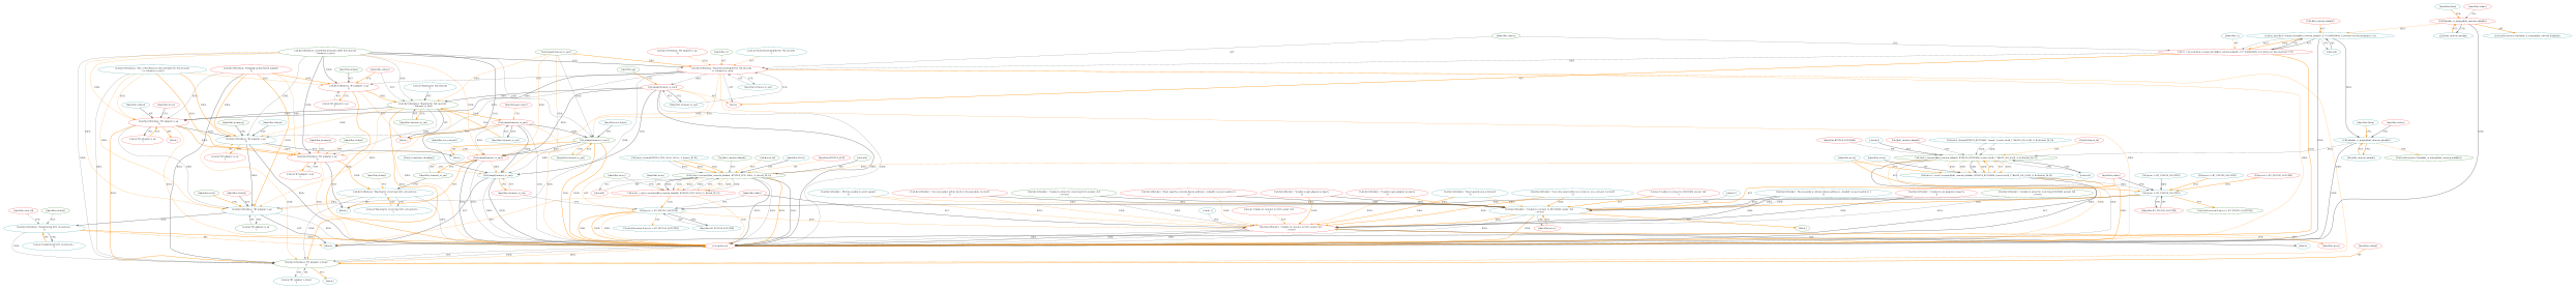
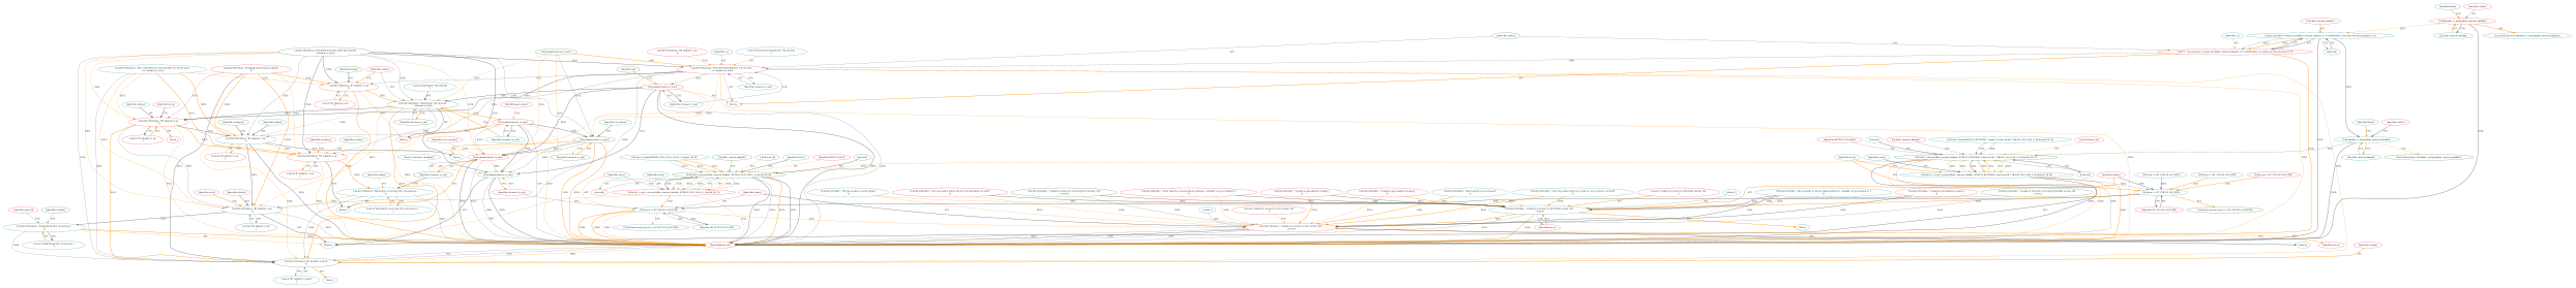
  digraph {
    fontname="Open Sans"
    node [color=teal fontname="Open Sans"]
    edge [color=gray40 fontname="Open Sans" style=solid]
    n1 [label="(Call,bt_interface->create_bond(&bt_remote_bdaddr, 0 /* UNKNOWN; Currently not documented :( */))"]
    n2 [color=red label="(Call,rc = bt_interface->create_bond(&bt_remote_bdaddr, 0 /* UNKNOWN; Currently not documented :( */))"]
    n3 [label="(Call,bdaddr_is_empty(&bt_remote_bdaddr))"]
    n4 [label="(Literal,0)"]
-   n5 [color=red label="(Currently,int)"]
+   n5 [color=red label="(MethodReturn,int)"]
    n6 [color=red label="(Call,fprintf(stdout, \"Started bonding:%d for %d seconds\n\", rc, timeout_in_sec))"]
    n7 [color=red label="(Block,)"]
    n8 [color=darkgreen label="(Call,sock->connect(&bt_remote_bdaddr, BTSOCK_RFCOMM, (const uint8_t *)&HFP_AG_UUID, 0, &rfcomm_fd, 0))"]
    n9 [label="(Call,&bt_remote_bdaddr)"]
    n10 [color=darkgreen label="(ControlStructure,if (bdaddr_is_empty(&bt_remote_bdaddr)))"]
    n11 [color=darkgreen label="(Call,fprintf(stdout, \"BT adapter is down\n\"))"]
    n12 [color=red label="(Call,bdaddr_is_empty(&bt_remote_bdaddr))"]
    n13 [label="(ControlStructure,if (bdaddr_is_empty(&bt_remote_bdaddr)))"]
    n14 [label="(Call,&bt_remote_bdaddr)"]
    n15 [color=red label="(Call,sleep(timeout_in_sec))"]
    n16 [color=red label="(Call,fprintf(stdout, \"BT adapter is up\n\"))"]
    n17 [label="(Call,fprintf(stdout, \"BT adapter is up\n\"))"]
    n18 [color=red label="(Call,fprintf(stdout, \"BT adapter is up\n\"))"]
    n19 [label="(Call,fprintf(stdout, \"BT adapter is up\n\"))"]
    n20 [color=red label="(Call,fprintf(stdout, \"BT adapter is up\n\"))"]
    n21 [label="(Identifier,timeout_in_sec)"]
    n22 [color=darkgreen label="(Call,fprintf(stdout, \"Waiting for %d seconds\n\", timeout_in_sec))"]
    n23 [color=darkgreen label="(Call,sleep(timeout_in_sec))"]
    n24 [color=red label="(Call,sleep(timeout_in_sec))"]
    n25 [label="(Call,sleep(timeout_in_sec))"]
    n26 [label="(Identifier,timeout_in_sec)"]
    n27 [color=red label="(Literal,\"BT adapter is up\n\")"]
    n28 [color=red label="(Block,)"]
    n29 [label="(Block,)"]
    n30 [color=red label="(Literal,\"BT adapter is up\n\")"]
    n31 [label="(Block,)"]
    n32 [label="(Call,fprintf(stdout, \"Waiting for incoming SCO connections...\n\"))"]
    n33 [color=red label="(Literal,\"BT adapter is up\n\")"]
    n34 [label="(Block,)"]
    n35 [label="(Call,fprintf(stdout, \"Establishing SCO connection...\n\"))"]
    n36 [color=darkgreen label="(Literal,\"BT adapter is up\n\")"]
    n37 [label="(Literal,\"BT adapter is down\n\")"]
    n38 [label="(Block,)"]
    n39 [color=red label="(Block,)"]
    n40 [color=red label="(Literal,\"BT adapter is up\n\")"]
    n41 [color=red label="(Call,sleep(timeout_in_sec))"]
    n42 [color=darkgreen label="(Identifier,timeout_in_sec)"]
    n43 [color=darkgreen label="(Identifier,timeout_in_sec)"]
    n44 [color=darkgreen label="(Identifier,timeout_in_sec)"]
    n45 [color=red label="(Identifier,timeout_in_sec)"]
    n46 [label="(Identifier,timeout_in_sec)"]
    n47 [label="(Call,error != BT_STATUS_SUCCESS)"]
    n48 [label="(Literal,\"Waiting for incoming SCO connections...\n\")"]
    n49 [label="(Literal,\"Establishing SCO connection...\n\")"]
    n50 [label="(Call,error = sock->connect(&bt_remote_bdaddr, BTSOCK_RFCOMM, (const uint8_t *)&HFP_AG_UUID, 0, &rfcomm_fd, 0))"]
    n51 [color=darkgreen label="(Call,sock->connect(&bt_remote_bdaddr, BTSOCK_SCO, NULL, 5, &sock_fd, 0))"]
    n52 [label="(Literal,0)"]
    n53 [label="(Call,error != BT_STATUS_SUCCESS)"]
    n54 [color=red label="(Call,error = sock->connect(&bt_remote_bdaddr, BTSOCK_SCO, NULL, 5, &sock_fd, 0))"]
    n55 [color=red label="(Literal,0)"]
    n56 [label="(Call,fprintf(stderr, \"Unable to connect to RFCOMM socket: %d.\n\", error))"]
    n57 [color=darkgreen label="(ControlStructure,if (error != BT_STATUS_SUCCESS))"]
    n58 [color=red label="(Identifier,BT_STATUS_SUCCESS)"]
    n59 [color=red label="(Call,fprintf(stderr, \"Unable to connect to SCO socket: %d.\n\", error))"]
    n60 [color=darkgreen label="(Block,)"]
    n61 [color=red label="(Identifier,error)"]
    n62 [label="(Identifier,BT_STATUS_SUCCESS)"]
    n63 [label="(ControlStructure,if (error != BT_STATUS_SUCCESS))"]
    n64 [color=red label="(Identifier,error)"]
    n65 [label="(Block,)"]
    n66 [label="(Literal,1)"]
    n67 [label="(Literal,\"Started bonding:%d for %d seconds\n\")"]
    n68 [label="(Call,bt_interface->disable())"]
    n69 [color=red label="(Call,fprintf(stderr, \"Unable to get adapter property\n\"))"]
    n70 [color=darkgreen label="(Identifier,stdout)"]
    n71 [color=red label="(Call,&rfcomm_fd)"]
-   n72 [color=darkgreen label="(Identifier,sock)"]
+   n72 [color=red label="(Identifier,sock)"]
    n73 [color=red label="(Identifier,stdout)"]
    n74 [label="(Call,error != BT_STATUS_SUCCESS)"]
    n75 [color=red label="(Identifier,property)"]
    n76 [color=darkgreen label="(Identifier,stdout)"]
    n77 [color=red label="(Call,fprintf(stdout, \"Bringing up bluetooth adapter\n\"))"]
    n78 [label="(Identifier,error)"]
    n79 [label="(Identifier,false)"]
    n80 [label="(Call,fprintf(stderr, \"Must specify a remote device address [ --bdaddr=xx:yy:zz:aa:bb:cc ]\n\"))"]
    n81 [color=red label="(Identifier,BTSOCK_RFCOMM)"]
    n82 [label="(Call,fprintf(stderr, \"Can only select either sco_listen or sco_connect, not both\n\"))"]
    n83 [color=red label="(Identifier,stderr)"]
    n84 [label="(Identifier,stdout)"]
    n85 [color=red label="(Identifier,stderr)"]
    n86 [color=darkgreen label="(Identifier,rc)"]
    n87 [label="(Literal,1)"]
    n88 [color=red label="(Literal,\"Unable to connect to RFCOMM socket: %d.\n\")"]
    n89 [label="(Identifier,false)"]
    n90 [color=darkgreen label="(Call,sleep(timeout_in_sec))"]
    n91 [label="(Identifier,NULL)"]
    n92 [color=darkgreen label="(Call,fprintf(stderr, \"Unable to listen for incoming SCO sockets: %d\n\", error))"]
    n93 [color=red label="(Identifier,get_name)"]
    n94 [color=red label="(Identifier,stdout)"]
    n95 [color=darkgreen label="(Call,fprintf(stderr, \"Unable to listen for incoming RFCOMM socket: %d\n\", error))"]
    n96 [color=red label="(Call,fprintf(stderr, \"Unable to set adapter property\n\"))"]
    n97 [label="(Identifier,rc)"]
    n98 [label="(Call,sock->listen(BTSOCK_RFCOMM, \"meow\", (const uint8_t *)&HFP_AG_UUID, 0, &rfcomm_fd, 0))"]
    n99 [color=darkgreen label="(Identifier,stdout)"]
    n100 [label="(Call,error != BT_STATUS_SUCCESS)"]
    n101 [color=red label="(Identifier,stderr)"]
    n102 [label="(Identifier,sco_listen)"]
    n103 [color=red label="(Call,fprintf(stderr, \"Can only select either bond or discoverable, not both\n\"))"]
    n104 [color=darkgreen label="(Literal,5)"]
    n105 [color=red label="(Identifier,stderr)"]
    n106 [color=darkgreen label="(Identifier,stdout)"]
    n107 [color=darkgreen label="(Identifier,up)"]
    n108 [color=red label="(Call,fprintf(stderr, \"Unable to get adapter property\n\"))"]
    n109 [color=darkgreen label="(Identifier,property)"]
    n110 [label="(Call,fprintf(stdout, \"Set rc:%d device as discoverable for %d seconds\n\", rc, timeout_in_sec))"]
-   n111 [label="(Identifier,sco_connect)"]
+   n111 [color=red label="(Identifier,sco_connect)"]
    n112 [color=darkgreen label="(Identifier,stdout)"]
    n113 [label="(Identifier,error)"]
    n114 [label="(Call,sock->listen(BTSOCK_SCO, NULL, NULL, 5, &sock_fd, 0))"]
    n115 [label="(Literal,0)"]
    n116 [color=red label="(Call,&bt_remote_bdaddr)"]
    n117 [label="(Identifier,error)"]
    n118 [color=red label="(Identifier,error)"]
    n119 [label="(Literal,\"Waiting for %d seconds\n\")"]
    n120 [color=red label="(Identifier,BTSOCK_SCO)"]
    n121 [label="(Identifier,stdout)"]
    n122 [label="(Call,fprintf(stderr, \"Must specify one command\n\"))"]
    n123 [color=red label="(Identifier,sock_fd)"]
    n124 [color=darkgreen label="(Call,&bt_remote_bdaddr)"]
    n125 [color=red label="(Call,error != BT_STATUS_SUCCESS)"]
    n126 [color=red label="(Call,fprintf(stdout, \"BT adapter is up\n\"))"]
    n127 [color=red label="(Identifier,stdout)"]
    n128 [color=red label="(Call,&bt_remote_bdaddr)"]
    n129 [label="(Call,fprintf(stderr, \"Will be unable to catch signals\n\"))"]
    n130 [color=darkgreen label="(Call,&sock_fd)"]
    n131 [color=darkgreen label="(Identifier,error)"]
    n132 [color=red label="(Call,fprintf(stderr, \"Must specify a remote device address [ --bdaddr=xx:yy:zz:aa:bb:cc ]\n\"))"]
    n133 [color=darkgreen label="(Call,fprintf(stdout, \"Cancelled discovery after %d seconds\n\", timeout_in_sec))"]
    n134 [color=red label="(Literal,\"Unable to connect to SCO socket: %d.\n\")"]
    n1 -> n2 [label="AST: " style=bold]
    n1 -> n2 [label="DDG: "]
    n1 -> n2 [color=darkorange label="DDG: " style=bold]
    n1 -> n3 [label="DDG: " style=bold]
    n1 -> n4 [label="CFG: "]
    n1 -> n5 [label="DDG: " style=bold]
    n2 -> n1 [label="CFG: " style=bold]
    n2 -> n5 [color=darkorange label="DDG: " style=bold]
    n2 -> n6 [label="DDG: "]
    n2 -> n7 [color=darkorange label="AST: " style=bold]
    n3 -> n5 [label="DDG: " style=bold]
    n3 -> n8 [label="DDG: "]
    n3 -> n9 [color=darkorange label="CFG: " style=bold]
    n3 -> n10 [color=darkorange label="AST: "]
    n4 -> n1 [label="AST: " style=bold]
    n5 -> n11 [label="CFG: "]
    n6 -> n5 [color=darkorange label="DDG: "]
    n6 -> n5 [color=darkorange label="DDG: "]
    n6 -> n7 [label="AST: "]
    n6 -> n11 [color=darkorange label="DDG: "]
    n6 -> n15 [label="DDG: "]
    n6 -> n16 [label="DDG: " style=bold]
    n6 -> n17 [label="DDG: "]
    n6 -> n18 [color=darkorange label="DDG: "]
    n6 -> n19 [label="DDG: "]
    n6 -> n20 [label="DDG: "]
    n6 -> n21 [label="CFG: "]
    n8 -> n5 [label="DDG: " style=bold]
    n8 -> n5 [color=darkorange label="DDG: "]
    n8 -> n5 [label="DDG: "]
    n8 -> n50 [color=darkorange label="AST: "]
    n8 -> n50 [color=darkorange label="DDG: "]
    n8 -> n50 [color=darkorange label="DDG: "]
    n8 -> n50 [color=darkorange label="DDG: "]
    n8 -> n50 [label="DDG: " style=bold]
    n8 -> n50 [color=darkorange label="DDG: " style=bold]
    n8 -> n51 [color=darkorange label="DDG: "]
    n8 -> n52 [label="CFG: "]
    n9 -> n3 [color=darkorange label="AST: " style=bold]
    n11 -> n5 [label="DDG: "]
    n11 -> n5 [color=darkorange label="DDG: "]
    n11 -> n37 [label="CFG: "]
    n11 -> n38 [color=darkorange label="AST: " style=bold]
    n12 -> n1 [color=darkorange label="DDG: "]
    n12 -> n5 [label="DDG: " style=bold]
    n12 -> n13 [color=darkorange label="AST: " style=bold]
    n12 -> n14 [label="CFG: " style=bold]
    n14 -> n12 [color=darkorange label="AST: " style=bold]
    n15 -> n5 [label="DDG: "]
    n15 -> n5 [label="DDG: " style=bold]
    n15 -> n7 [color=darkorange label="AST: "]
    n15 -> n22 [label="DDG: " style=bold]
    n15 -> n23 [color=darkorange label="DDG: "]
    n15 -> n24 [label="DDG: " style=bold]
    n15 -> n25 [label="DDG: " style=bold]
    n15 -> n26 [label="CFG: " style=bold]
    n16 -> n5 [color=darkorange label="DDG: "]
    n16 -> n11 [color=darkorange label="DDG: " style=bold]
    n16 -> n17 [label="DDG: " style=bold]
    n16 -> n18 [color=darkorange label="DDG: " style=bold]
    n16 -> n19 [label="DDG: "]
    n16 -> n27 [label="CFG: " style=bold]
    n16 -> n28 [color=darkorange label="AST: " style=bold]
    n17 -> n5 [label="DDG: " style=bold]
    n17 -> n11 [color=darkorange label="DDG: "]
    n17 -> n18 [color=darkorange label="DDG: "]
    n17 -> n19 [label="DDG: " style=bold]
    n17 -> n29 [label="AST: " style=bold]
    n17 -> n30 [color=darkorange label="CFG: " style=bold]
    n18 -> n5 [color=darkorange label="DDG: "]
    n18 -> n31 [label="AST: " style=bold]
    n18 -> n32 [color=darkorange label="DDG: " style=bold]
    n18 -> n33 [color=darkorange label="CFG: " style=bold]
    n19 -> n5 [label="DDG: "]
    n19 -> n34 [label="AST: " style=bold]
    n19 -> n35 [label="DDG: " style=bold]
    n19 -> n36 [label="CFG: "]
    n20 -> n5 [color=darkorange label="DDG: " style=bold]
    n20 -> n22 [color=darkorange label="DDG: " style=bold]
    n20 -> n39 [color=darkorange label="AST: "]
    n20 -> n40 [color=darkorange label="CFG: " style=bold]
    n21 -> n6 [label="AST: "]
    n22 -> n5 [color=darkorange label="DDG: "]
    n22 -> n11 [color=darkorange label="DDG: " style=bold]
    n22 -> n16 [label="DDG: " style=bold]
    n22 -> n17 [color=darkorange label="DDG: "]
    n22 -> n18 [label="DDG: "]
    n22 -> n19 [color=darkorange label="DDG: "]
    n22 -> n39 [label="AST: " style=bold]
    n22 -> n41 [color=darkorange label="DDG: " style=bold]
    n22 -> n42 [color=darkorange label="CFG: " style=bold]
    n23 -> n5 [color=darkorange label="DDG: " style=bold]
    n23 -> n5 [color=darkorange label="DDG: " style=bold]
    n23 -> n24 [label="DDG: " style=bold]
    n23 -> n25 [label="DDG: "]
    n23 -> n29 [color=darkorange label="AST: " style=bold]
    n23 -> n43 [color=darkorange label="CFG: "]
    n24 -> n5 [label="DDG: " style=bold]
    n24 -> n5 [label="DDG: "]
    n24 -> n25 [color=darkorange label="DDG: "]
    n24 -> n31 [color=darkorange label="AST: " style=bold]
    n24 -> n44 [color=darkorange label="CFG: " style=bold]
    n25 -> n5 [label="DDG: " style=bold]
    n25 -> n5 [label="DDG: "]
    n25 -> n34 [label="AST: " style=bold]
    n25 -> n45 [color=darkorange label="CFG: " style=bold]
    n26 -> n6 [label="CFG: "]
    n26 -> n15 [label="AST: "]
    n27 -> n16 [color=darkorange label="AST: " style=bold]
    n30 -> n17 [color=darkorange label="AST: "]
    n32 -> n5 [label="DDG: "]
    n32 -> n11 [label="DDG: "]
    n32 -> n19 [color=darkorange label="DDG: "]
    n32 -> n31 [label="AST: "]
    n32 -> n48 [label="CFG: "]
    n33 -> n18 [label="AST: "]
    n35 -> n5 [color=darkorange label="DDG: " style=bold]
    n35 -> n11 [label="DDG: "]
    n35 -> n34 [color=darkorange label="AST: "]
    n35 -> n49 [label="CFG: " style=bold]
    n36 -> n19 [label="AST: "]
    n37 -> n11 [label="AST: "]
    n40 -> n20 [label="AST: "]
    n41 -> n5 [color=darkorange label="DDG: "]
    n41 -> n5 [label="DDG: "]
    n41 -> n23 [label="DDG: " style=bold]
    n41 -> n24 [label="DDG: "]
    n41 -> n25 [label="DDG: " style=bold]
    n41 -> n39 [color=darkorange label="AST: " style=bold]
    n41 -> n46 [label="CFG: " style=bold]
    n42 -> n22 [label="AST: "]
    n43 -> n23 [color=darkorange label="AST: " style=bold]
    n44 -> n24 [label="AST: "]
    n44 -> n32 [label="CFG: " style=bold]
    n45 -> n25 [color=darkorange label="AST: "]
    n45 -> n47 [label="CFG: "]
    n46 -> n22 [color=darkorange label="CFG: " style=bold]
    n46 -> n41 [label="AST: "]
    n47 -> n5 [color=darkorange label="DDG: "]
    n47 -> n5 [color=darkorange label="DDG: " style=bold]
    n47 -> n5 [color=darkorange label="DDG: " style=bold]
    n47 -> n59 [color=darkorange label="DDG: "]
    n47 -> n62 [label="CFG: " style=bold]
    n47 -> n63 [color=darkorange label="AST: "]
    n48 -> n32 [color=darkorange label="AST: " style=bold]
    n49 -> n35 [color=darkorange label="AST: " style=bold]
    n50 -> n5 [color=darkorange label="DDG: " style=bold]
    n50 -> n8 [color=darkorange label="CFG: " style=bold]
    n50 -> n34 [label="AST: " style=bold]
    n50 -> n53 [label="DDG: "]
    n51 -> n5 [color=darkorange label="DDG: " style=bold]
    n51 -> n5 [label="DDG: " style=bold]
    n51 -> n5 [label="DDG: " style=bold]
    n51 -> n5 [label="DDG: "]
    n51 -> n54 [color=darkorange label="AST: "]
    n51 -> n54 [color=darkorange label="DDG: "]
    n51 -> n54 [label="DDG: "]
    n51 -> n54 [label="DDG: " style=bold]
    n51 -> n54 [label="DDG: "]
    n51 -> n54 [color=darkorange label="DDG: "]
    n51 -> n54 [label="DDG: "]
    n51 -> n55 [label="CFG: "]
    n52 -> n8 [label="AST: " style=bold]
    n53 -> n47 [label="DDG: " style=bold]
    n53 -> n56 [color=darkorange label="DDG: " style=bold]
    n53 -> n57 [color=darkorange label="AST: " style=bold]
    n53 -> n58 [label="CFG: " style=bold]
    n54 -> n5 [color=darkorange label="DDG: "]
    n54 -> n34 [color=darkorange label="AST: "]
    n54 -> n47 [color=darkorange label="DDG: " style=bold]
    n54 -> n51 [label="CFG: "]
    n55 -> n51 [label="AST: "]
    n56 -> n5 [color=darkorange label="DDG: " style=bold]
    n56 -> n5 [label="DDG: "]
    n56 -> n59 [color=darkorange label="DDG: " style=bold]
    n56 -> n60 [color=darkorange label="AST: " style=bold]
    n56 -> n61 [label="CFG: "]
    n58 -> n53 [label="AST: " style=bold]
    n59 -> n5 [label="DDG: " style=bold]
    n59 -> n5 [label="DDG: "]
    n59 -> n5 [label="DDG: "]
    n59 -> n64 [color=darkorange label="CFG: "]
    n59 -> n65 [label="AST: " style=bold]
    n61 -> n56 [color=darkorange label="AST: " style=bold]
    n62 -> n47 [label="AST: "]
    n64 -> n59 [color=darkorange label="AST: "]
    n66 -> n56 [label="CFG: "]
    n67 -> n6 [color=darkorange label="AST: "]
    n68 -> n25 [color=darkorange label="CFG: "]
    n69 -> n56 [color=darkorange label="DDG: " style=bold]
    n69 -> n59 [color=darkorange label="DDG: "]
    n70 -> n20 [label="AST: " style=bold]
    n71 -> n8 [color=darkorange label="AST: "]
    n72 -> n19 [color=darkorange label="CFG: " style=bold]
    n73 -> n19 [label="AST: " style=bold]
    n74 -> n53 [label="DDG: " style=bold]
    n75 -> n18 [color=darkorange label="CFG: "]
    n76 -> n35 [label="AST: "]
    n77 -> n11 [label="DDG: " style=bold]
    n77 -> n16 [label="DDG: "]
    n77 -> n17 [color=darkorange label="DDG: " style=bold]
    n77 -> n18 [color=darkorange label="DDG: "]
    n77 -> n19 [color=darkorange label="DDG: " style=bold]
    n77 -> n20 [color=darkorange label="DDG: " style=bold]
    n78 -> n50 [label="AST: " style=bold]
    n79 -> n3 [color=darkorange label="CFG: " style=bold]
    n80 -> n56 [label="DDG: " style=bold]
    n80 -> n59 [label="DDG: " style=bold]
    n81 -> n8 [label="AST: "]
    n82 -> n56 [color=darkorange label="DDG: " style=bold]
    n82 -> n59 [color=darkorange label="DDG: " style=bold]
    n83 -> n53 [label="CFG: " style=bold]
    n83 -> n56 [color=darkorange label="AST: " style=bold]
    n84 -> n16 [label="AST: " style=bold]
    n85 -> n47 [label="CFG: "]
    n85 -> n59 [label="AST: " style=bold]
    n86 -> n6 [color=darkorange label="AST: "]
    n87 -> n59 [label="CFG: "]
    n88 -> n56 [color=darkorange label="AST: " style=bold]
    n89 -> n12 [color=darkorange label="CFG: " style=bold]
    n90 -> n6 [color=darkorange label="DDG: " style=bold]
    n90 -> n22 [color=darkorange label="DDG: "]
    n90 -> n23 [label="DDG: "]
    n90 -> n24 [color=darkorange label="DDG: "]
    n90 -> n25 [color=darkorange label="DDG: "]
    n91 -> n51 [label="AST: " style=bold]
    n92 -> n56 [label="DDG: " style=bold]
    n92 -> n59 [label="DDG: "]
    n93 -> n41 [color=darkorange label="CFG: "]
    n94 -> n11 [color=darkorange label="AST: " style=bold]
    n95 -> n56 [label="DDG: "]
    n95 -> n59 [label="DDG: "]
    n96 -> n56 [label="DDG: "]
    n96 -> n59 [label="DDG: " style=bold]
    n97 -> n2 [color=darkorange label="AST: "]
    n98 -> n8 [label="DDG: "]
    n98 -> n8 [label="DDG: "]
    n99 -> n18 [color=darkorange label="AST: "]
    n100 -> n53 [color=darkorange label="DDG: " style=bold]
    n101 -> n12 [label="CFG: "]
    n102 -> n23 [label="CFG: " style=bold]
    n103 -> n56 [label="DDG: " style=bold]
    n103 -> n59 [color=darkorange label="DDG: "]
    n104 -> n51 [label="AST: " style=bold]
    n105 -> n3 [label="CFG: " style=bold]
    n106 -> n2 [label="CFG: "]
    n106 -> n6 [label="AST: "]
    n107 -> n15 [color=darkorange label="CFG: " style=bold]
    n108 -> n56 [label="DDG: " style=bold]
    n108 -> n59 [color=darkorange label="DDG: " style=bold]
    n109 -> n17 [label="CFG: " style=bold]
    n110 -> n11 [label="DDG: "]
    n110 -> n16 [color=darkorange label="DDG: "]
    n110 -> n17 [color=darkorange label="DDG: " style=bold]
    n110 -> n18 [color=darkorange label="DDG: " style=bold]
    n110 -> n19 [color=darkorange label="DDG: "]
    n110 -> n20 [color=darkorange label="DDG: "]
    n111 -> n24 [color=darkorange label="CFG: "]
    n112 -> n32 [color=darkorange label="AST: "]
    n113 -> n50 [color=darkorange label="CFG: " style=bold]
    n113 -> n53 [color=darkorange label="AST: " style=bold]
    n114 -> n51 [color=darkorange label="DDG: " style=bold]
    n114 -> n51 [color=darkorange label="DDG: " style=bold]
    n114 -> n51 [label="DDG: "]
    n115 -> n8 [label="AST: " style=bold]
    n116 -> n1 [color=darkorange label="AST: " style=bold]
    n117 -> n54 [color=darkorange label="AST: "]
    n118 -> n16 [label="CFG: " style=bold]
    n119 -> n22 [label="AST: " style=bold]
    n120 -> n51 [color=darkorange label="AST: "]
    n121 -> n17 [label="AST: " style=bold]
    n122 -> n56 [color=darkorange label="DDG: "]
    n122 -> n59 [color=darkorange label="DDG: " style=bold]
    n123 -> n35 [label="CFG: "]
    n124 -> n51 [label="AST: "]
    n125 -> n53 [color=darkorange label="DDG: " style=bold]
    n126 -> n6 [color=darkorange label="DDG: "]
    n127 -> n20 [color=darkorange label="CFG: " style=bold]
    n127 -> n22 [label="AST: "]
    n128 -> n8 [label="AST: "]
    n129 -> n56 [color=darkorange label="DDG: "]
    n129 -> n59 [color=darkorange label="DDG: "]
    n130 -> n51 [color=darkorange label="AST: "]
    n131 -> n47 [color=darkorange label="AST: "]
    n131 -> n54 [label="CFG: "]
    n132 -> n56 [label="DDG: " style=bold]
    n132 -> n59 [color=darkorange label="DDG: "]
    n133 -> n6 [label="DDG: " style=bold]
    n133 -> n11 [label="DDG: "]
    n133 -> n16 [color=darkorange label="DDG: "]
    n133 -> n17 [label="DDG: "]
    n133 -> n18 [label="DDG: " style=bold]
    n133 -> n19 [color=darkorange label="DDG: "]
    n133 -> n20 [label="DDG: " style=bold]
    n133 -> n22 [label="DDG: "]
    n133 -> n23 [label="DDG: "]
    n133 -> n24 [color=darkorange label="DDG: "]
    n133 -> n25 [label="DDG: " style=bold]
    n134 -> n59 [color=darkorange label="AST: "]
  }
